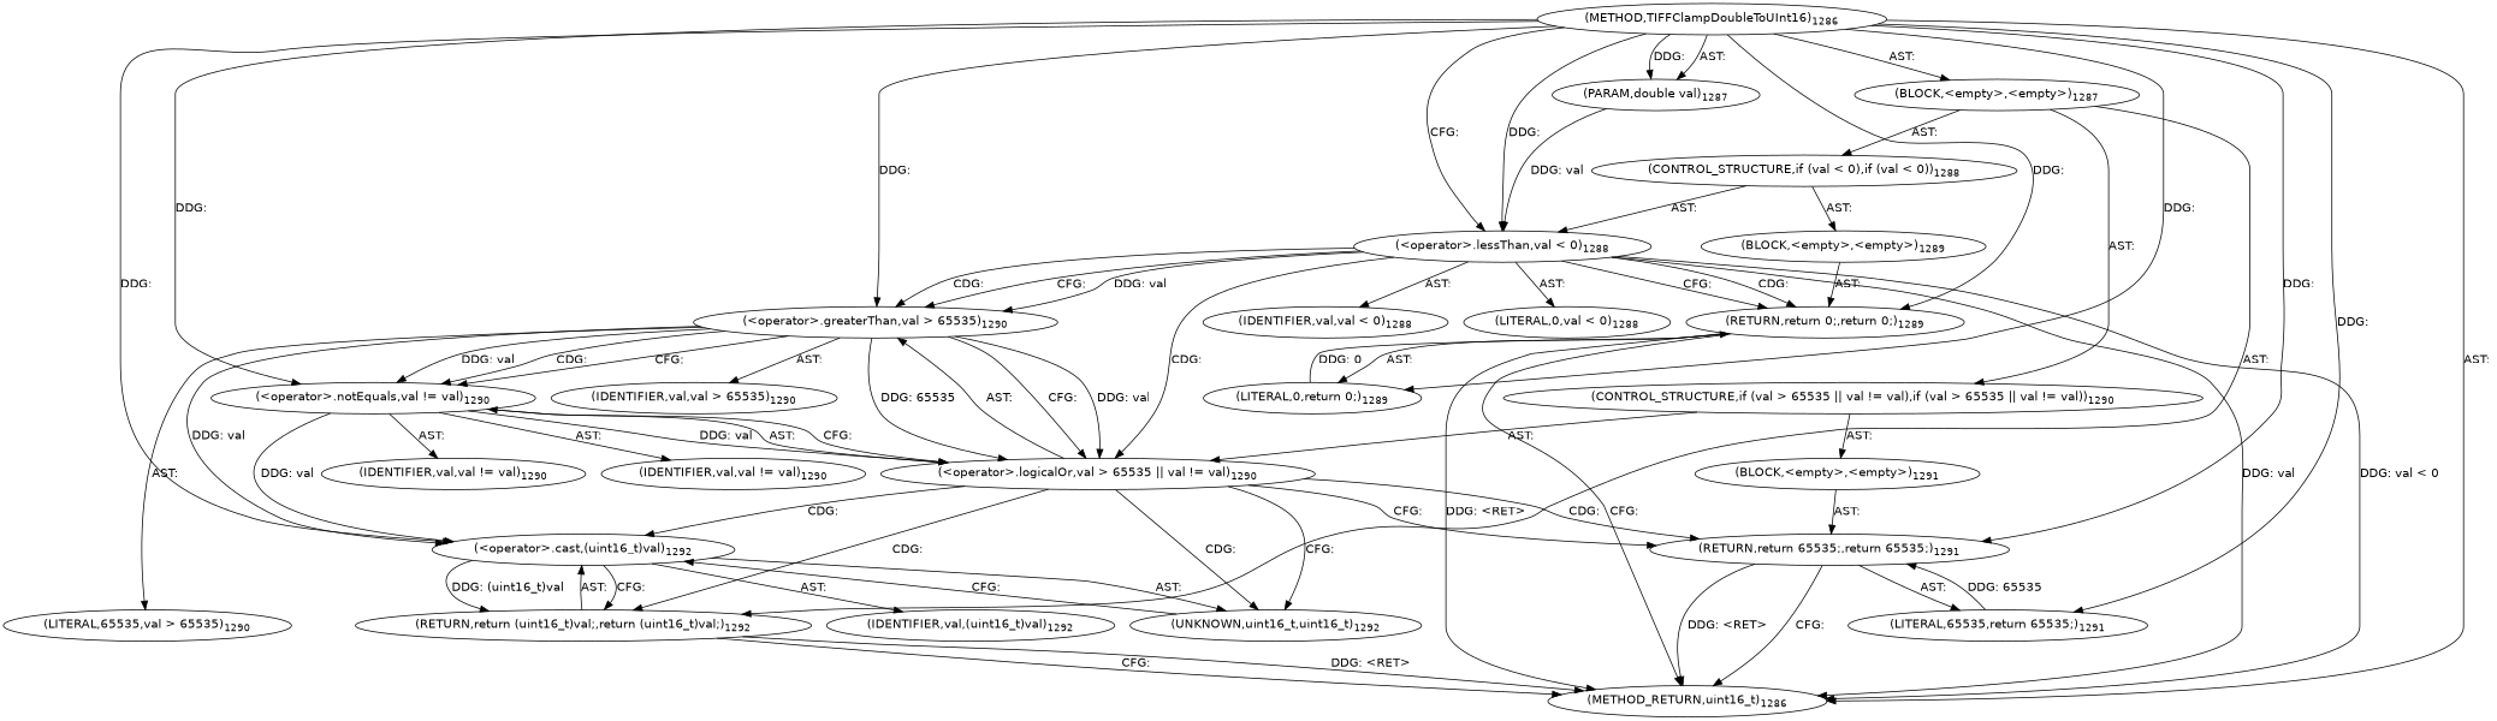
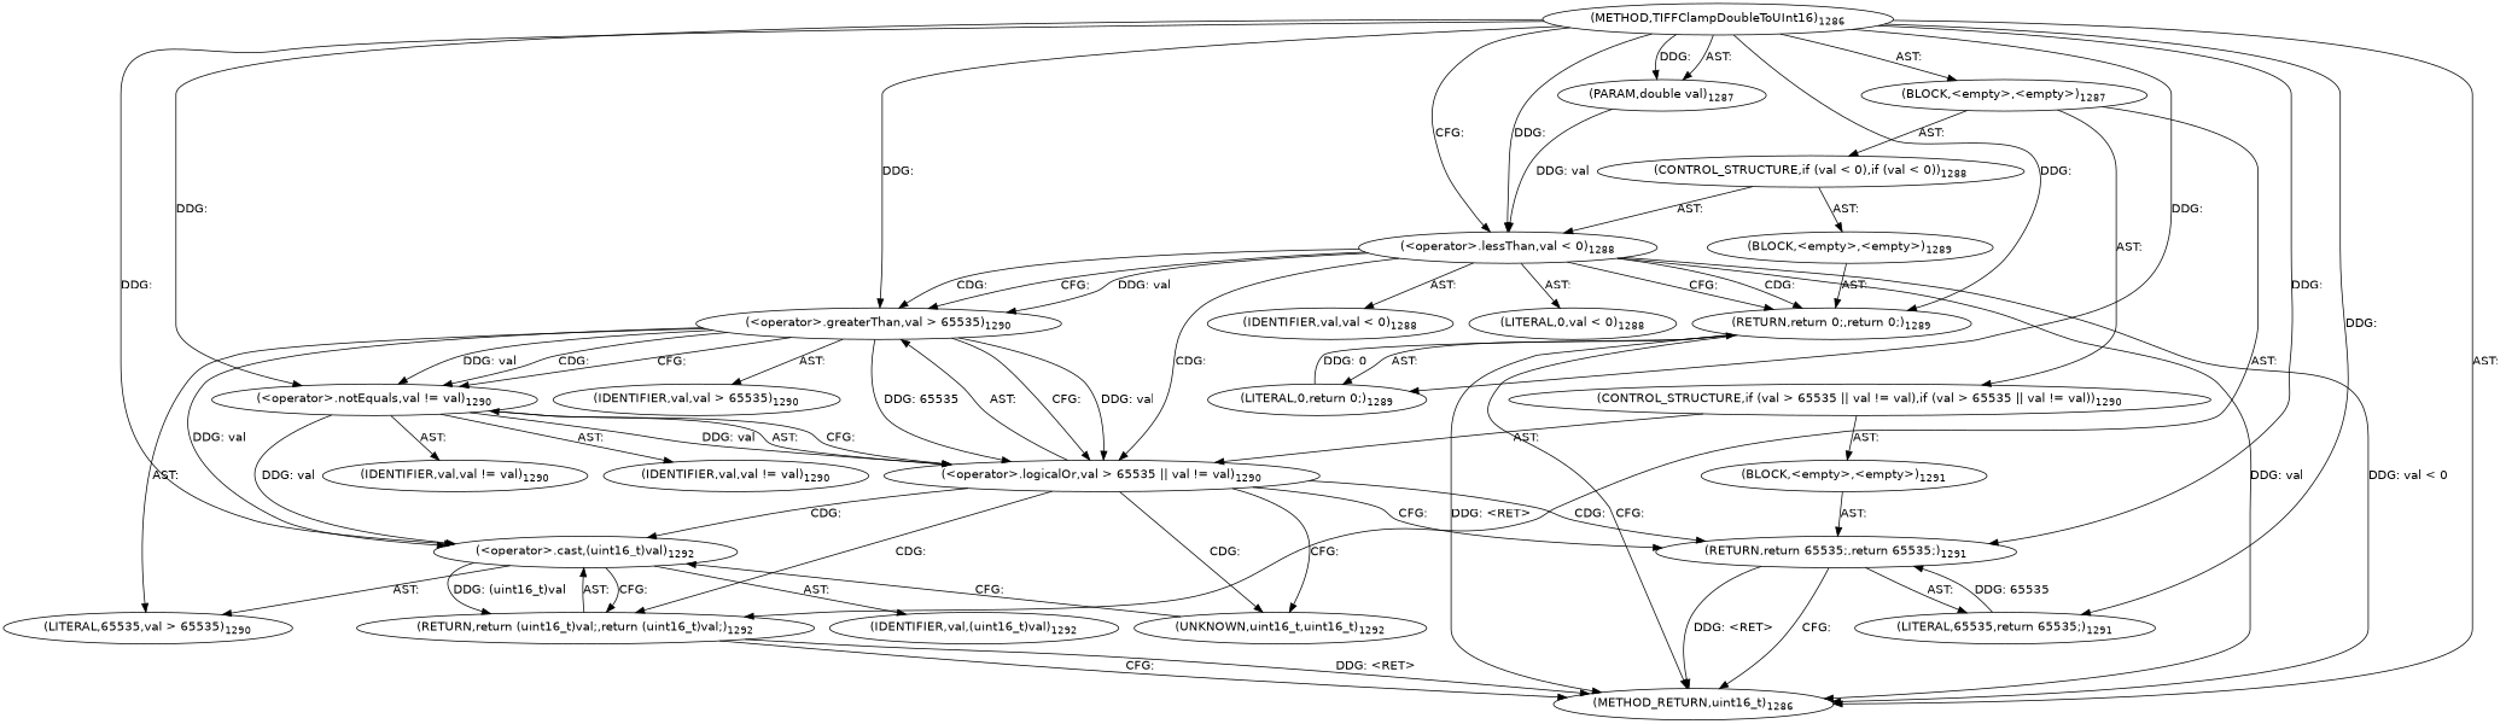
  digraph {
    fontname="DejaVu Sans"
    node [fontname="DejaVu Sans"]
    edge [fontname="DejaVu Sans"]
    n1 [label=<(METHOD,TIFFClampDoubleToUInt16)<SUB>1286</SUB>>]
    n2 [label=<(PARAM,double val)<SUB>1287</SUB>>]
    n3 [label=<(BLOCK,&lt;empty&gt;,&lt;empty&gt;)<SUB>1287</SUB>>]
    n4 [label=<(&lt;operator&gt;.lessThan,val &lt; 0)<SUB>1288</SUB>>]
    n5 [label=<(RETURN,return 0;,return 0;)<SUB>1289</SUB>>]
    n6 [label=<(LITERAL,0,return 0;)<SUB>1289</SUB>>]
    n7 [label=<(&lt;operator&gt;.greaterThan,val &gt; 65535)<SUB>1290</SUB>>]
    n8 [label=<(&lt;operator&gt;.notEquals,val != val)<SUB>1290</SUB>>]
    n9 [label=<(RETURN,return 65535;,return 65535;)<SUB>1291</SUB>>]
    n10 [label=<(LITERAL,65535,return 65535;)<SUB>1291</SUB>>]
    n11 [label=<(&lt;operator&gt;.cast,(uint16_t)val)<SUB>1292</SUB>>]
    n12 [label=<(METHOD_RETURN,uint16_t)<SUB>1286</SUB>>]
    n13 [label=<(CONTROL_STRUCTURE,if (val &lt; 0),if (val &lt; 0))<SUB>1288</SUB>>]
    n14 [label=<(CONTROL_STRUCTURE,if (val &gt; 65535 || val != val),if (val &gt; 65535 || val != val))<SUB>1290</SUB>>]
    n15 [label=<(RETURN,return (uint16_t)val;,return (uint16_t)val;)<SUB>1292</SUB>>]
    n16 [label=<(IDENTIFIER,val,val &lt; 0)<SUB>1288</SUB>>]
    n17 [label=<(LITERAL,0,val &lt; 0)<SUB>1288</SUB>>]
    n18 [label=<(&lt;operator&gt;.logicalOr,val &gt; 65535 || val != val)<SUB>1290</SUB>>]
    n19 [label=<(IDENTIFIER,val,val &gt; 65535)<SUB>1290</SUB>>]
    n20 [label=<(LITERAL,65535,val &gt; 65535)<SUB>1290</SUB>>]
    n21 [label=<(IDENTIFIER,val,val != val)<SUB>1290</SUB>>]
    n22 [label=<(IDENTIFIER,val,val != val)<SUB>1290</SUB>>]
    n23 [label=<(UNKNOWN,uint16_t,uint16_t)<SUB>1292</SUB>>]
    n24 [label=<(IDENTIFIER,val,(uint16_t)val)<SUB>1292</SUB>>]
    n25 [label=<(BLOCK,&lt;empty&gt;,&lt;empty&gt;)<SUB>1289</SUB>>]
    n26 [label=<(BLOCK,&lt;empty&gt;,&lt;empty&gt;)<SUB>1291</SUB>>]
    n1 -> n2 [label="AST: "]
    n1 -> n2 [label="DDG: "]
    n1 -> n3 [label="AST: "]
    n1 -> n4 [label="CFG: "]
    n1 -> n4 [label="DDG: "]
    n1 -> n5 [label="DDG: "]
    n1 -> n6 [label="DDG: "]
    n1 -> n7 [label="DDG: "]
    n1 -> n8 [label="DDG: "]
    n1 -> n9 [label="DDG: "]
    n1 -> n10 [label="DDG: "]
    n1 -> n11 [label="DDG: "]
    n1 -> n12 [label="AST: "]
    n2 -> n4 [label="DDG: val"]
    n3 -> n13 [label="AST: "]
    n3 -> n14 [label="AST: "]
    n3 -> n15 [label="AST: "]
    n4 -> n5 [label="CFG: "]
    n4 -> n5 [label="CDG: "]
    n4 -> n7 [label="CFG: "]
    n4 -> n7 [label="DDG: val"]
    n4 -> n7 [label="CDG: "]
    n4 -> n12 [label="DDG: val"]
    n4 -> n12 [label="DDG: val &lt; 0"]
    n4 -> n16 [label="AST: "]
    n4 -> n17 [label="AST: "]
    n4 -> n18 [label="CDG: "]
    n5 -> n6 [label="AST: "]
    n5 -> n12 [label="CFG: "]
    n5 -> n12 [label="DDG: &lt;RET&gt;"]
    n6 -> n5 [label="DDG: 0"]
    n7 -> n8 [label="CFG: "]
    n7 -> n8 [label="DDG: val"]
    n7 -> n8 [label="CDG: "]
    n7 -> n11 [label="DDG: val"]
    n7 -> n18 [label="CFG: "]
    n7 -> n18 [label="DDG: val"]
    n7 -> n18 [label="DDG: 65535"]
    n7 -> n19 [label="AST: "]
    n7 -> n20 [label="AST: "]
    n8 -> n11 [label="DDG: val"]
    n8 -> n18 [label="CFG: "]
    n8 -> n18 [label="DDG: val"]
    n8 -> n21 [label="AST: "]
    n8 -> n22 [label="AST: "]
    n9 -> n10 [label="AST: "]
    n9 -> n12 [label="CFG: "]
    n9 -> n12 [label="DDG: &lt;RET&gt;"]
    n10 -> n9 [label="DDG: 65535"]
    n11 -> n15 [label="CFG: "]
    n11 -> n15 [label="DDG: (uint16_t)val"]
-   n11 -> n23 [label="AST: "]
+   n11 -> n20 [label="AST: "]
    n11 -> n24 [label="AST: "]
    n13 -> n4 [label="AST: "]
    n13 -> n25 [label="AST: "]
    n14 -> n18 [label="AST: "]
    n14 -> n26 [label="AST: "]
    n15 -> n11 [label="AST: "]
    n15 -> n12 [label="CFG: "]
    n15 -> n12 [label="DDG: &lt;RET&gt;"]
    n18 -> n7 [label="AST: "]
    n18 -> n8 [label="AST: "]
    n18 -> n9 [label="CFG: "]
    n18 -> n9 [label="CDG: "]
    n18 -> n11 [label="CDG: "]
    n18 -> n15 [label="CDG: "]
    n18 -> n23 [label="CFG: "]
    n18 -> n23 [label="CDG: "]
    n23 -> n11 [label="CFG: "]
    n25 -> n5 [label="AST: "]
    n26 -> n9 [label="AST: "]
  }
